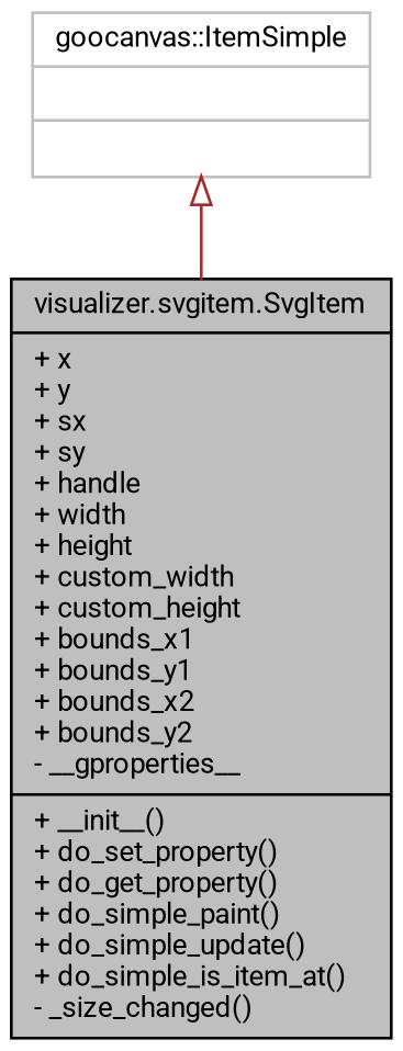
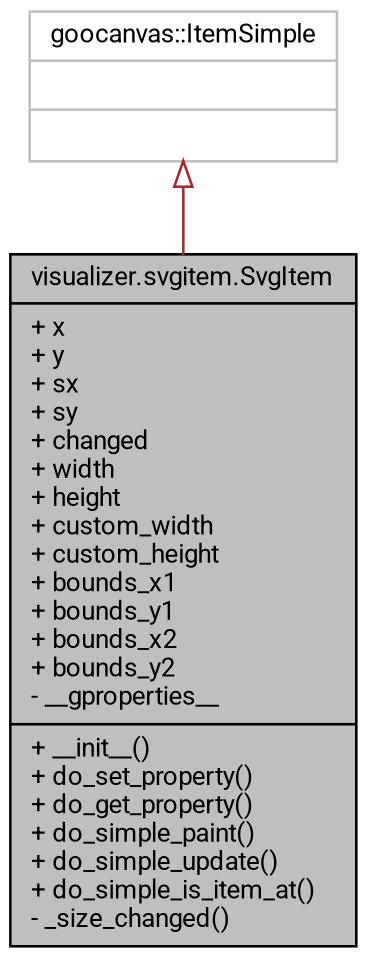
  digraph {
    fontname=Roboto
    node [fontname=Roboto fontsize=10 shape=record style=filled]
-   n1 [color=black fillcolor=grey75 fontcolor=black height=0.2 label="{visualizer.svgitem.SvgItem\n|+ x\l+ y\l+ sx\l+ sy\l+ handle\l+ width\l+ height\l+ custom_width\l+ custom_height\l+ bounds_x1\l+ bounds_y1\l+ bounds_x2\l+ bounds_y2\l- __gproperties__\l|+ __init__()\l+ do_set_property()\l+ do_get_property()\l+ do_simple_paint()\l+ do_simple_update()\l+ do_simple_is_item_at()\l- _size_changed()\l}" width=0.4]
+   n1 [color=black fillcolor=grey75 fontcolor=black height=0.2 label="{visualizer.svgitem.SvgItem\n|+ x\l+ y\l+ sx\l+ sy\l+ changed\l+ width\l+ height\l+ custom_width\l+ custom_height\l+ bounds_x1\l+ bounds_y1\l+ bounds_x2\l+ bounds_y2\l- __gproperties__\l|+ __init__()\l+ do_set_property()\l+ do_get_property()\l+ do_simple_paint()\l+ do_simple_update()\l+ do_simple_is_item_at()\l- _size_changed()\l}" width=0.4]
    n2 [color=grey75 fillcolor=white height=0.2 label="{goocanvas::ItemSimple\n||}" width=0.4]
    n2 -> n1 [arrowtail=onormal color=brown dir=back fontname=Roboto fontsize=10 labelfontname=Helvetica labelfontsize=10 style=solid]
  }
